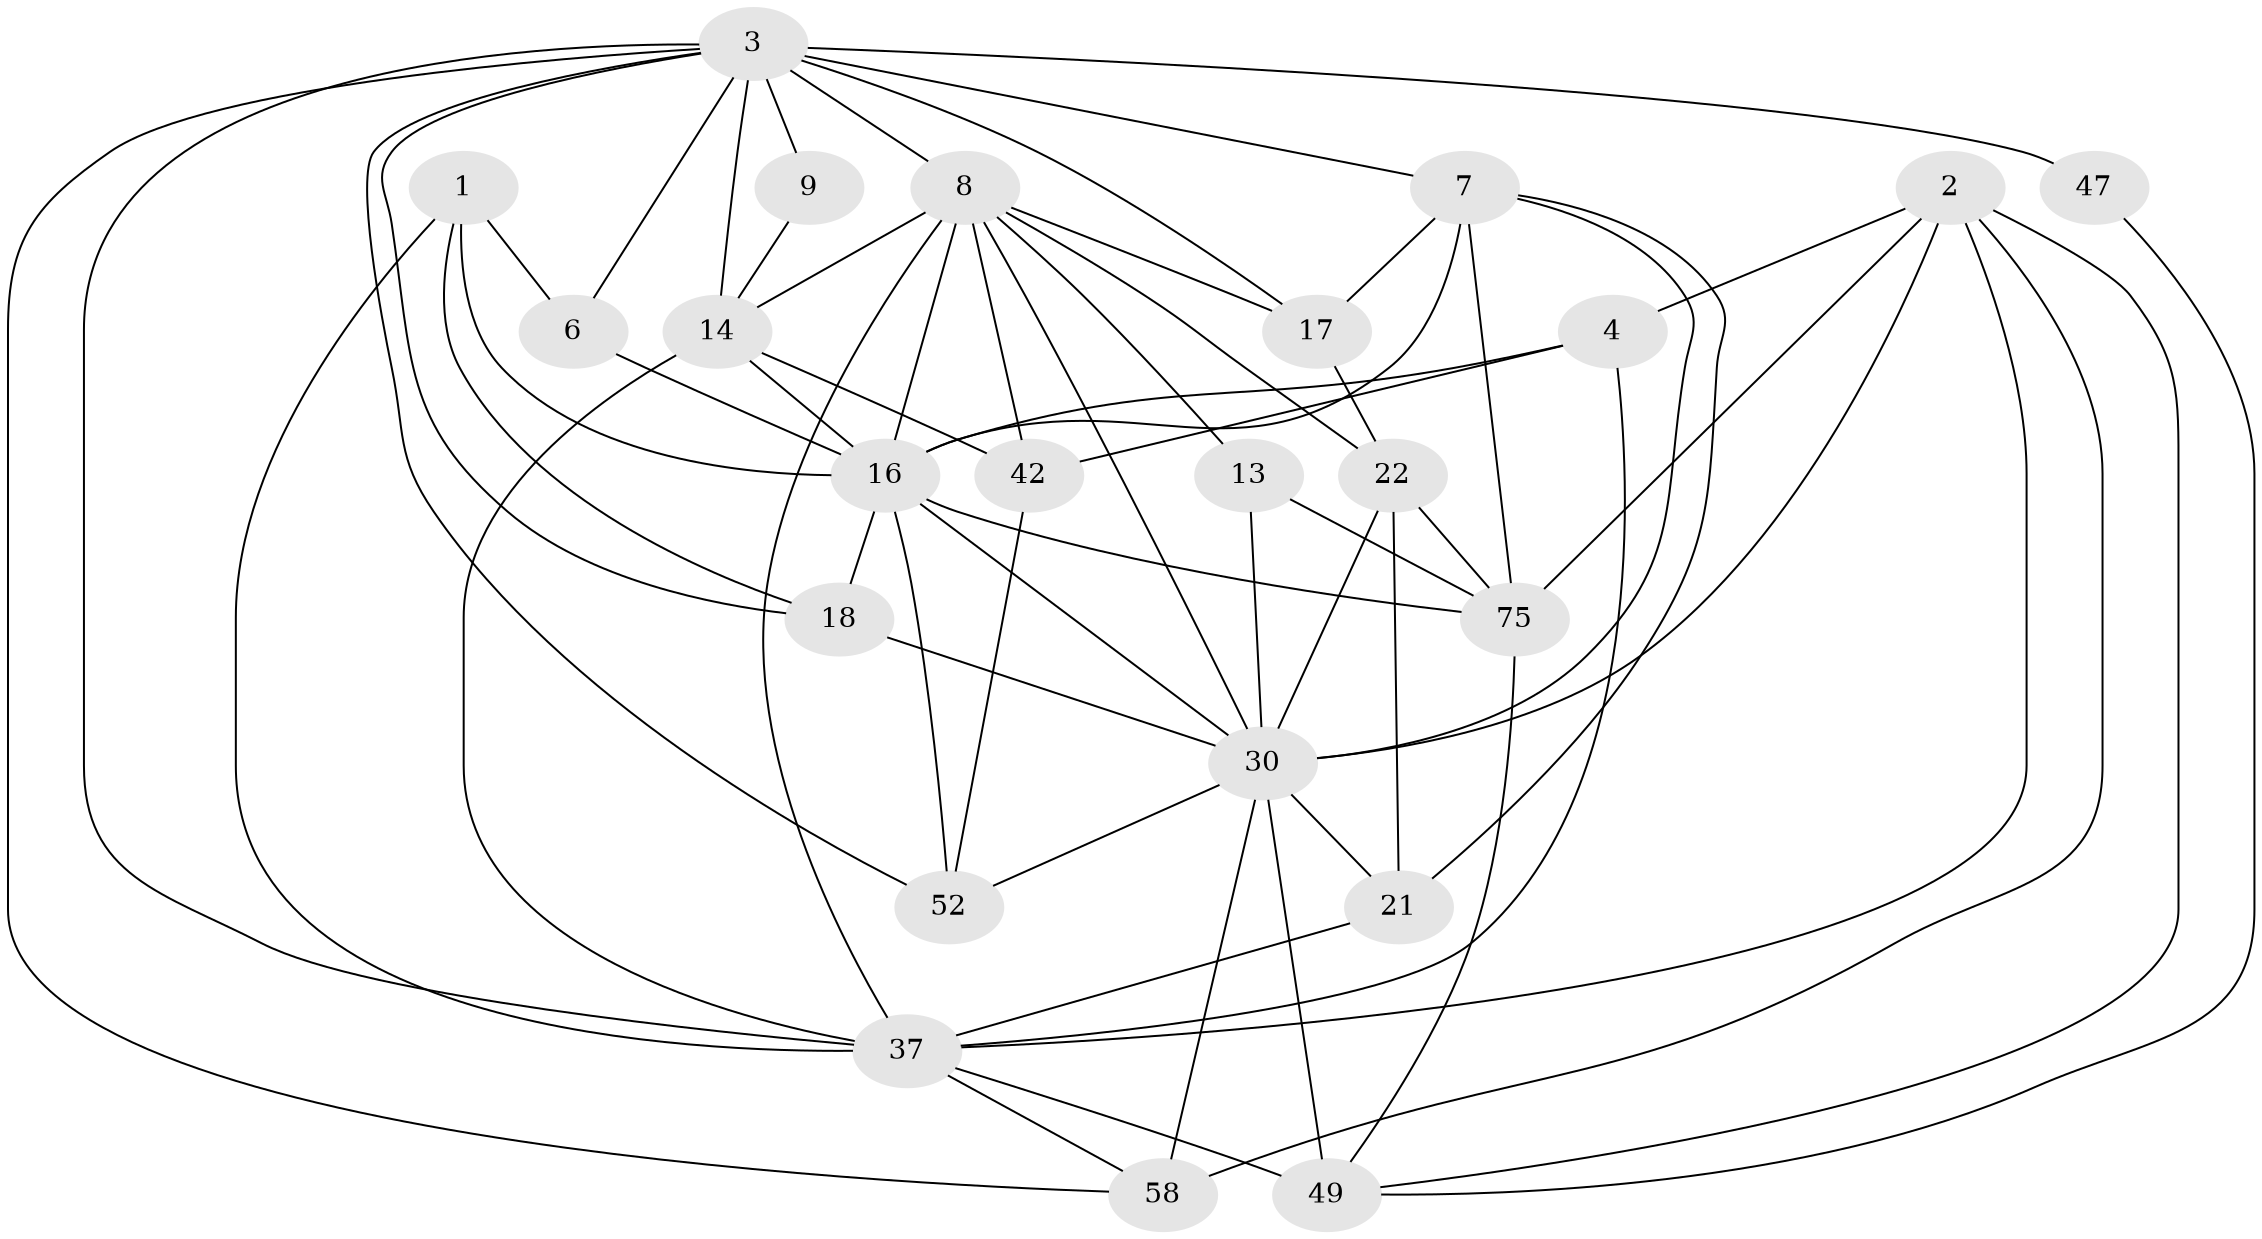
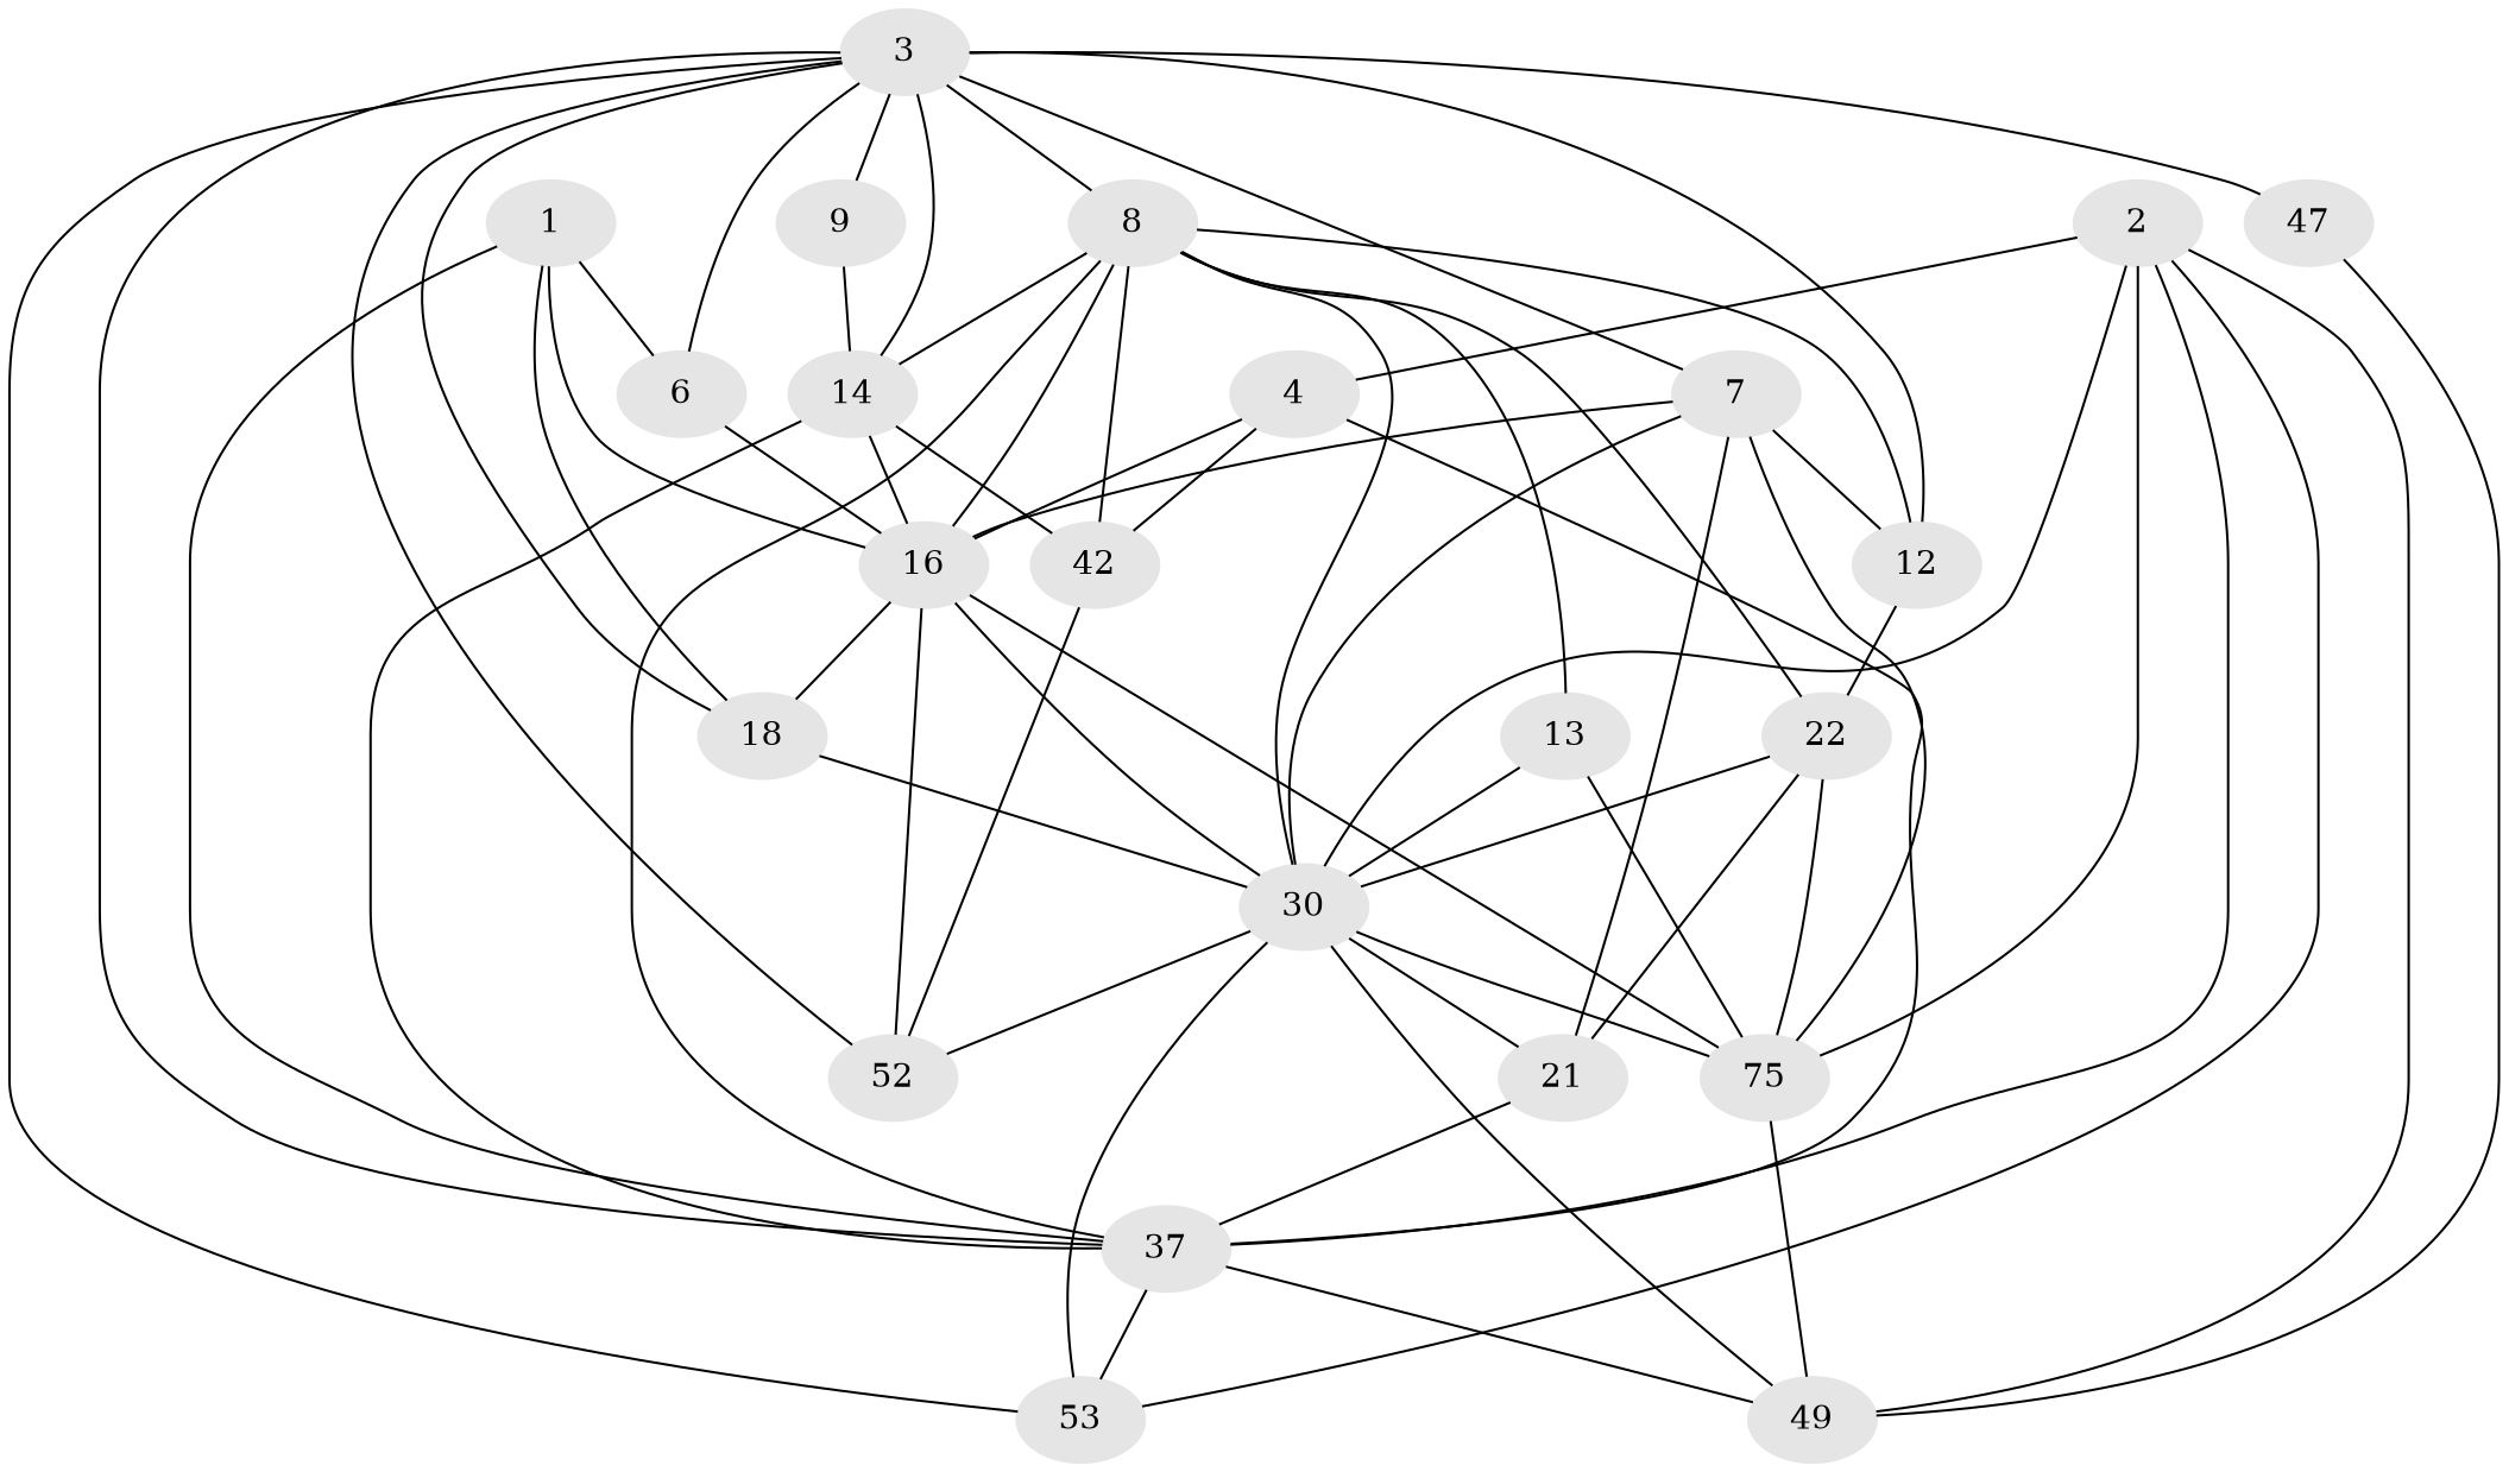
  graph {
    node [color=gray90 style=filled]
    1 [super="+11"]
    6 [super="+50"]
    16 [super="+20+32+19"]
    18 [super="+24"]
    37 [super="+41+60"]
    30 [super="+40+33+48"]
    n7 [label=75 super="+39+58"]
    52
    49 [super="+56"]
-   53 [label=58]
+   53
    2 [super="+5+17"]
    4 [super="+59+21"]
    42
    n14 [label=21 super="+45"]
    3 [super="+10+23"]
    7 [super="+26+34"]
    8 [super="+38+46"]
    9 [super="+54"]
-   12 [super="+28" label=17]
+   12 [super="+28"]
    14 [super="+15"]
    47
    13
    22 [super="+27"]
    1 -- 6
    1 -- 16 [weight=2]
    1 -- 18
    1 -- 37
    6 -- 16
    16 -- 18 [weight=2]
    16 -- 30
    16 -- n7 [weight=3]
    16 -- 52 [weight=2]
    18 -- 30
    37 -- 49
    37 -- 53
+   30 -- n7
    30 -- 52
    30 -- 49 [weight=2]
    30 -- 53
    30 -- n14
    n7 -- 49
    2 -- 37
    2 -- 30
    2 -- n7
    2 -- 49
    2 -- 53
    2 -- 4
    4 -- 16 [weight=3]
    4 -- 37
    4 -- 42
    42 -- 52
    n14 -- 37
    3 -- 6
    3 -- 18 [weight=2]
    3 -- 37
    3 -- 52
    3 -- 53
    3 -- 7
    3 -- 8
    3 -- 9
    3 -- 12 [weight=2]
    3 -- 14
    3 -- 47 [weight=2]
    7 -- 16
    7 -- 30
    7 -- n7
    7 -- n14
    7 -- 12
    8 -- 16 [weight=2]
    8 -- 37 [weight=2]
    8 -- 30
    8 -- 42 [weight=2]
    8 -- 12
    8 -- 14 [weight=2]
    8 -- 13
    8 -- 22 [weight=2]
    9 -- 14
    12 -- 22
    14 -- 16
    14 -- 37
    14 -- 42
    47 -- 49
    13 -- 30
    13 -- n7
    22 -- 30
    22 -- n7
    22 -- n14
  }
